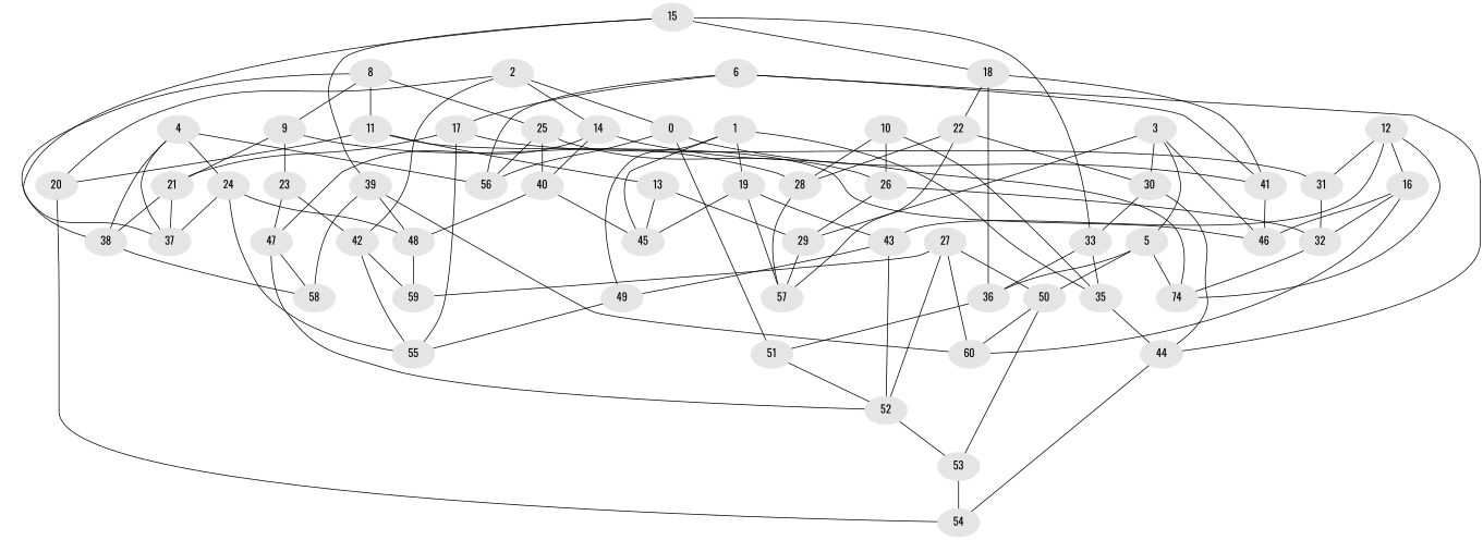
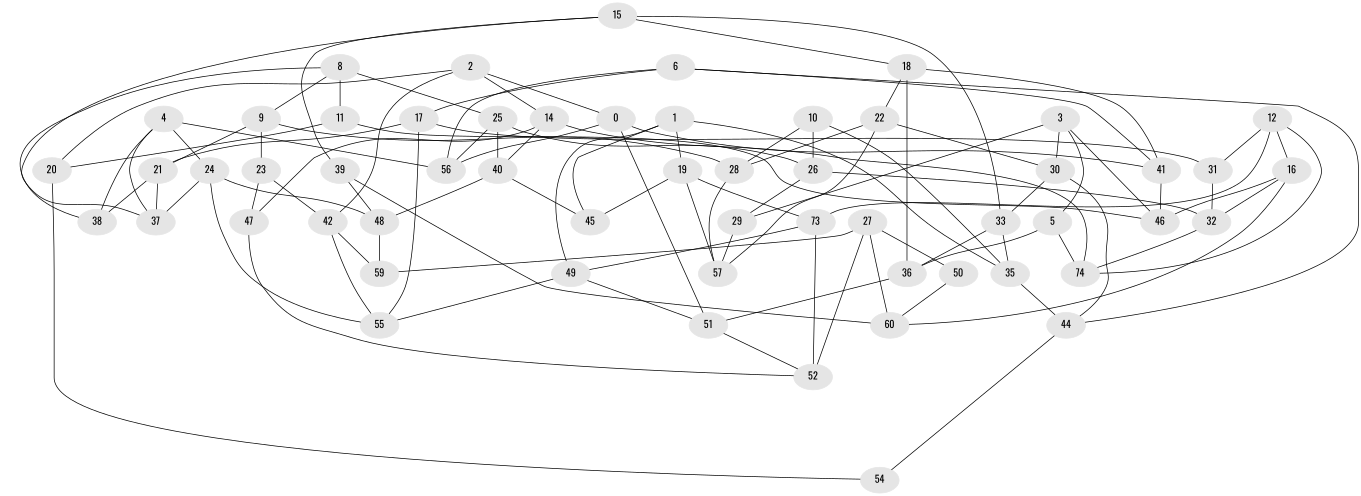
  graph {
    fontname=Oswald
    node [color=gray90 fontname=Oswald style=filled]
    edge [fontname=Oswald]
    1
    19
    35
    45
    49
-   43
+   43 [label=73]
    57
    44
    51
    55
    n11 [label=0]
    2
    14
    20
    42
    56
    41
    n18 [label=74]
    40
    47
    54
    59
    3
    5
    29
    30
    46
    36
    50
    33
    4
    24
    37
    38
    48
-   58
    60
-   53
    6
    17
    21
    31
    52
    8
    9
    11
    25
    23
    28
-   13
    26
    10
    32
    12
    16
    15
    18
    39
    22
    27
    1 -- 19
    1 -- 35
    1 -- 45
    1 -- 49
    19 -- 45
    19 -- 43
    19 -- 57
    35 -- 44
+   49 -- 51
    49 -- 55
    43 -- 49
    43 -- 52
    44 -- 54
    51 -- 52
    n11 -- 51
    n11 -- 56
    n11 -- 41
    2 -- n11
    2 -- 14
    2 -- 20
    2 -- 42
    14 -- n18
    14 -- 40
    14 -- 47
    20 -- 54
    42 -- 55
    42 -- 59
    41 -- 46
    40 -- 45
    40 -- 48
-   47 -- 58
    47 -- 52
    3 -- 5
    3 -- 29
    3 -- 30
    3 -- 46
    5 -- n18
    5 -- 36
-   5 -- 50
    29 -- 57
    30 -- 44
    30 -- 33
    36 -- 51
    50 -- 60
-   50 -- 53
    33 -- 35
    33 -- 36
    4 -- 56
    4 -- 24
    4 -- 37
    4 -- 38
    24 -- 55
    24 -- 37
    24 -- 48
-   38 -- 58
    48 -- 59
-   53 -- 54
    6 -- 44
    6 -- 56
    6 -- 41
    6 -- 17
    17 -- 55
    17 -- 21
    17 -- 31
    21 -- 37
    21 -- 38
    31 -- 32
-   52 -- 53
    8 -- 38
    8 -- 9
    8 -- 11
    8 -- 25
    9 -- 21
    9 -- 23
    9 -- 28
    11 -- 20
    11 -- 46
-   11 -- 13
    25 -- 56
    25 -- 40
    25 -- 26
    23 -- 42
    23 -- 47
    28 -- 57
-   13 -- 45
-   13 -- 29
    26 -- 29
    26 -- 32
    10 -- 35
    10 -- 28
    10 -- 26
    32 -- n18
    12 -- 43
    12 -- n18
    12 -- 31
    12 -- 16
    16 -- 46
    16 -- 60
    16 -- 32
    15 -- 33
    15 -- 37
    15 -- 18
    15 -- 39
    18 -- 41
    18 -- 36
    18 -- 22
    39 -- 48
-   39 -- 58
    39 -- 60
    22 -- 57
    22 -- 30
    22 -- 28
    27 -- 59
    27 -- 50
    27 -- 60
    27 -- 52
  }
